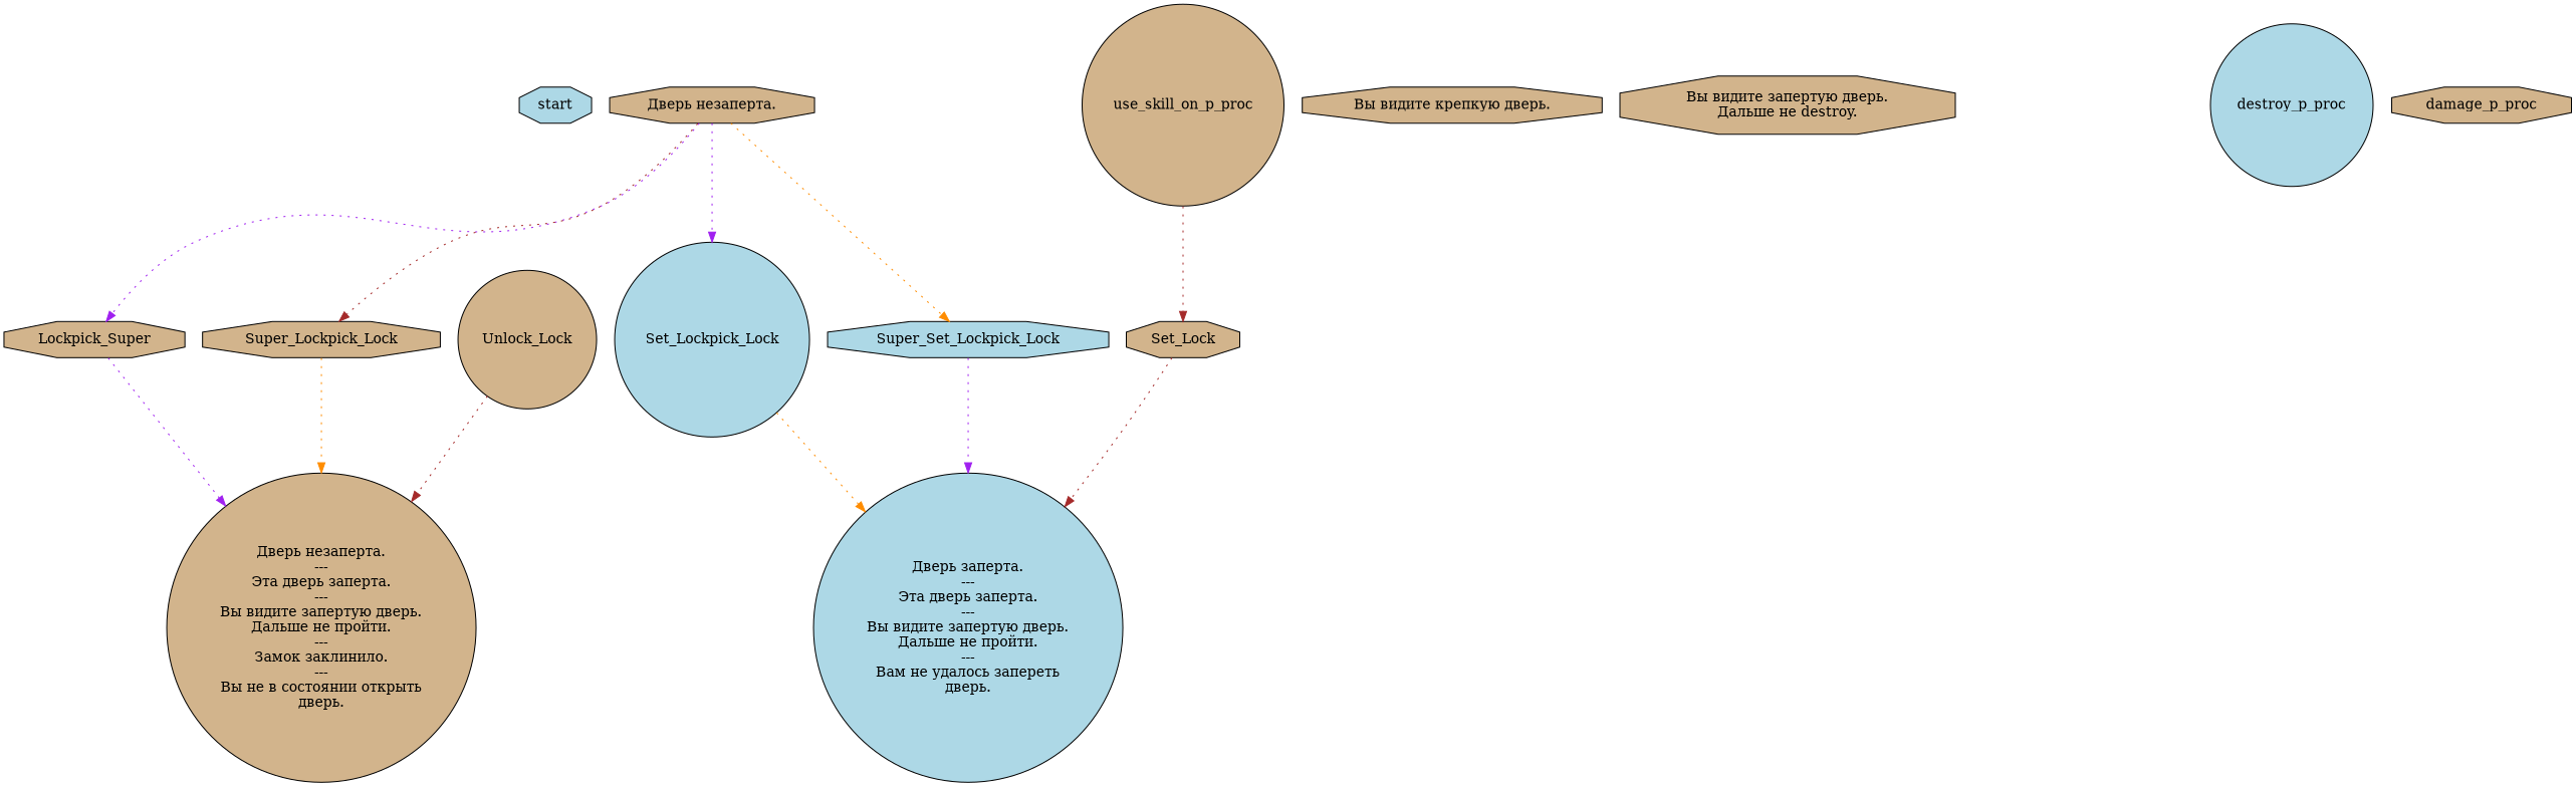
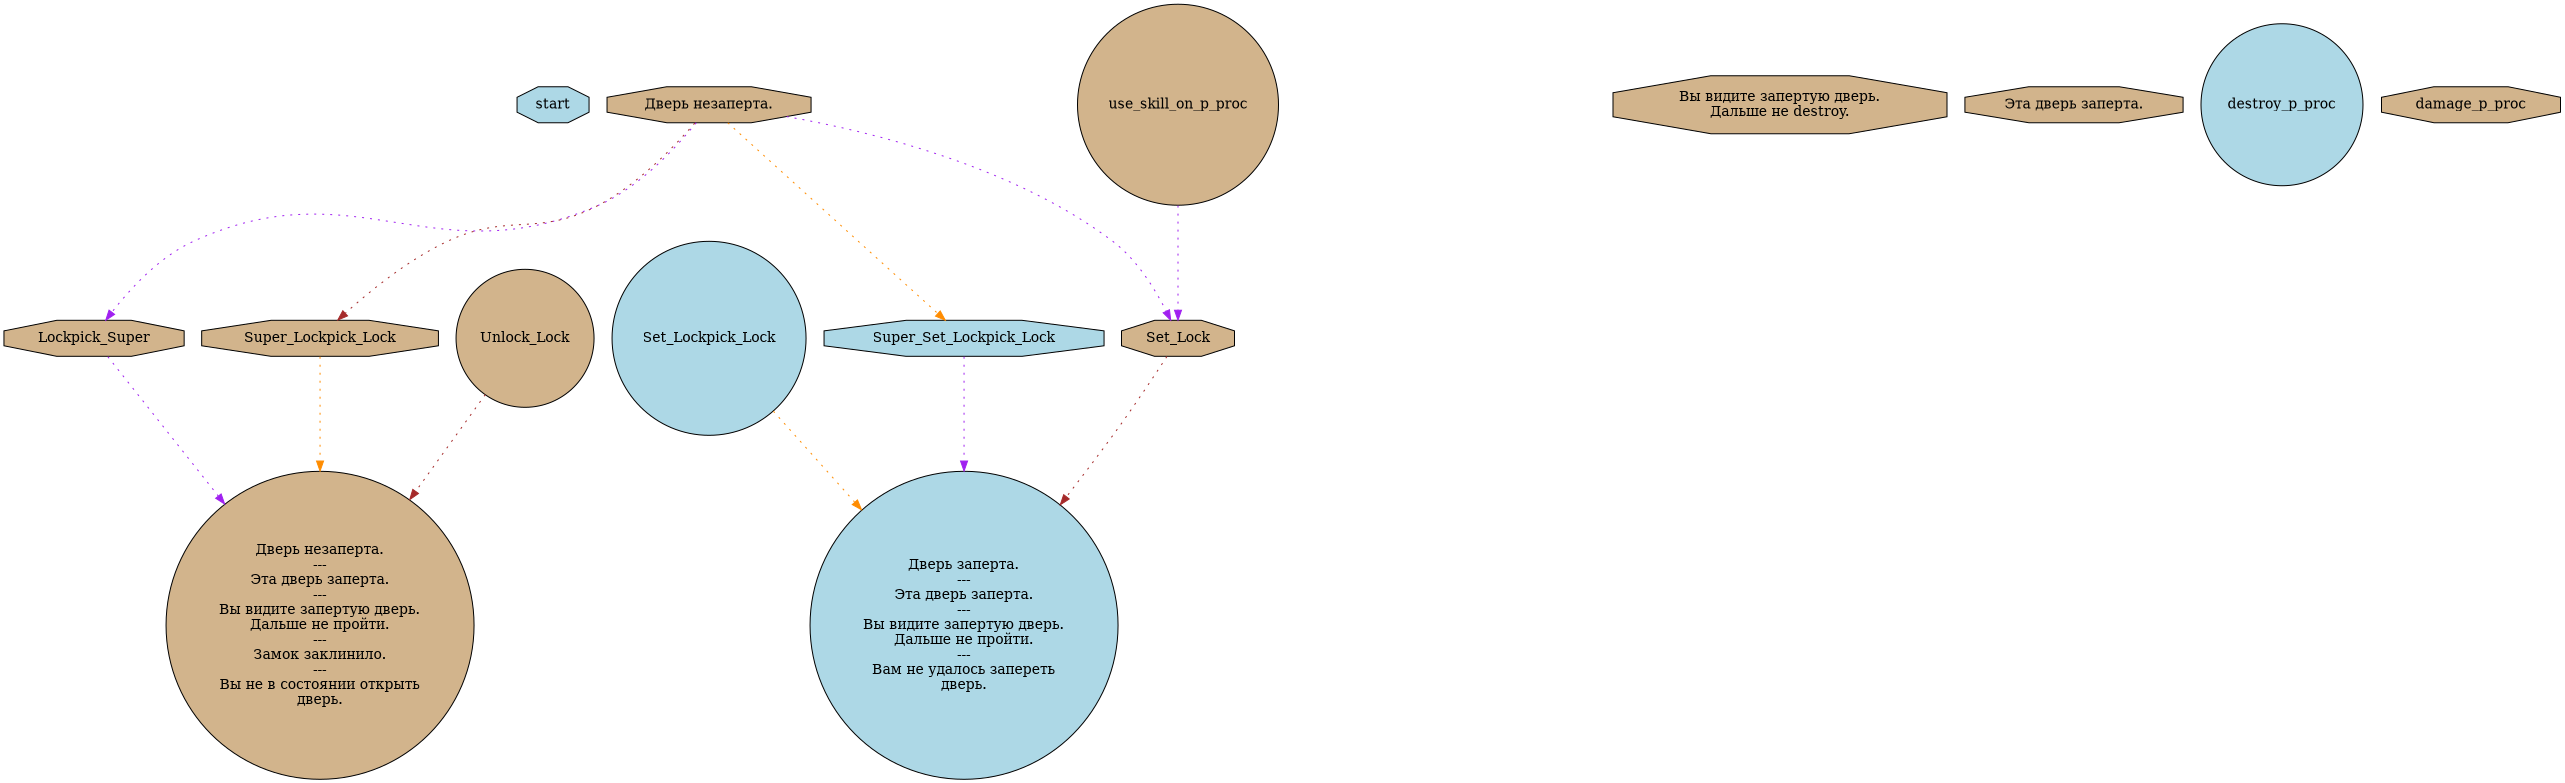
  digraph {
    node [color="#000000" fillcolor=tan shape=octagon style=filled]
    edge [color=purple style=dotted]
    start [fillcolor=lightblue]
    n2 [label="Дверь незаперта."]
    n3 [label=Lockpick_Super]
    Set_Lockpick_Lock [fillcolor=lightblue shape=circle]
    Super_Lockpick_Lock
    Super_Set_Lockpick_Lock [fillcolor=lightblue]
    n7 [label="Дверь незаперта.\n---\nЭта дверь заперта.\n---\nВы видите запертую дверь.\nДальше не пройти.\n---\nЗамок заклинило.\n---\nВы не в состоянии открыть\nдверь." shape=circle]
    n8 [fillcolor=lightblue label="Дверь заперта.\n---\nЭта дверь заперта.\n---\nВы видите запертую дверь.\nДальше не пройти.\n---\nВам не удалось запереть\nдверь." shape=circle]
-   n9 [label="Вы видите крепкую дверь."]
    n10 [label="Вы видите запертую дверь.\nДальше не destroy."]
+   n11 [label="Эта дверь заперта."]
    destroy_p_proc [fillcolor=lightblue shape=circle]
    damage_p_proc
    Unlock_Lock [shape=circle]
    Set_Lock
    use_skill_on_p_proc [shape=circle]
    n2 -> n3
-   n2 -> Set_Lockpick_Lock
+   n2 -> Set_Lock
    n2 -> Super_Lockpick_Lock [color=brown]
    n2 -> Super_Set_Lockpick_Lock [color=darkorange]
    n3 -> n7
    Set_Lockpick_Lock -> n8 [color=darkorange]
    Super_Lockpick_Lock -> n7 [color=darkorange]
    Super_Set_Lockpick_Lock -> n8
    Unlock_Lock -> n7 [color=brown]
    Set_Lock -> n8 [color=brown]
-   use_skill_on_p_proc -> Set_Lock [color=brown]
+   use_skill_on_p_proc -> Set_Lock
  }
